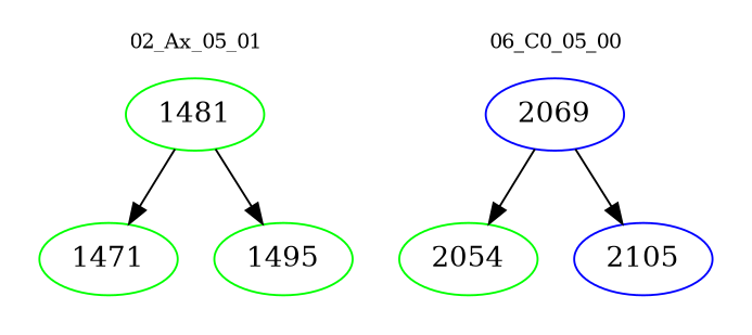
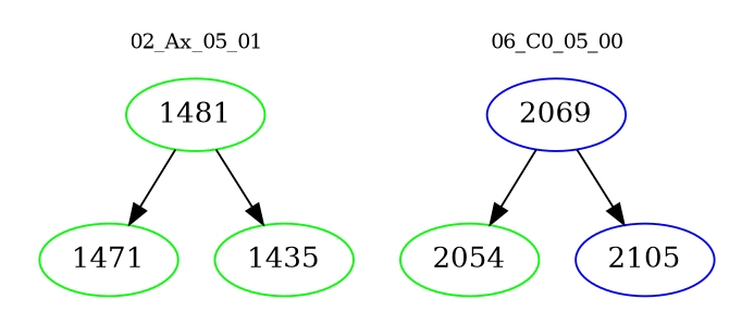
  digraph {
    node [color=green]
    edge [color=black]
    n1 [label=1481]
    n2 [label=1471]
-   n3 [label=1495]
+   n3 [label=1435]
    n4 [color=blue label=2069]
    n5 [label=2054]
    n6 [color=blue label=2105]
    subgraph cluster_1 {
      color=white
      fontsize=10
      label="02_Ax_05_01"
      n1
      n2
      n3
    }
    subgraph cluster_2 {
      color=white
      fontsize=10
      label="06_C0_05_00"
      n4
      n5
      n6
    }
    n1 -> n2
    n1 -> n3
    n4 -> n5
    n4 -> n6
  }
